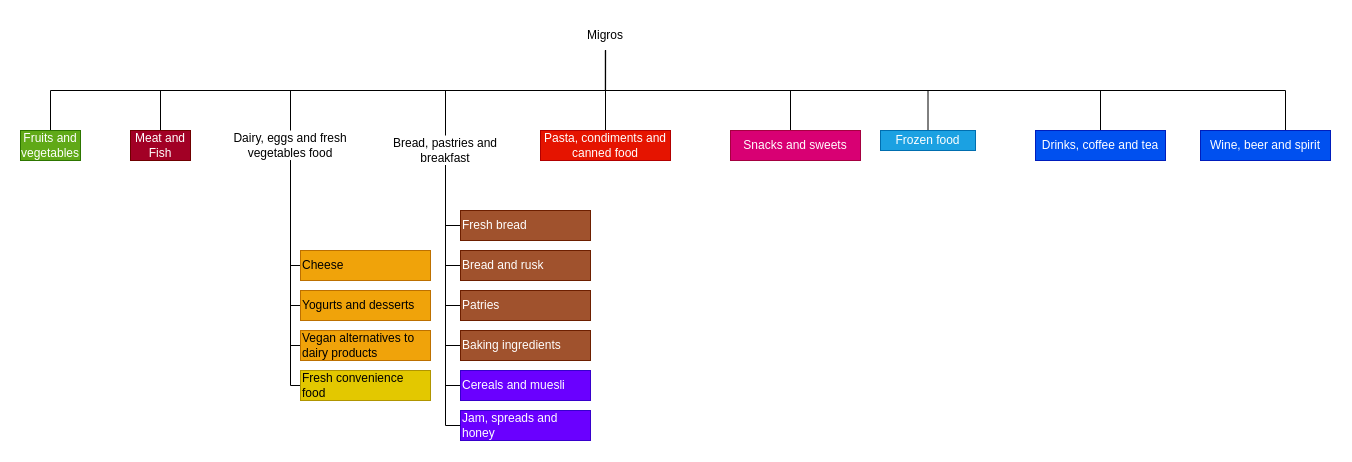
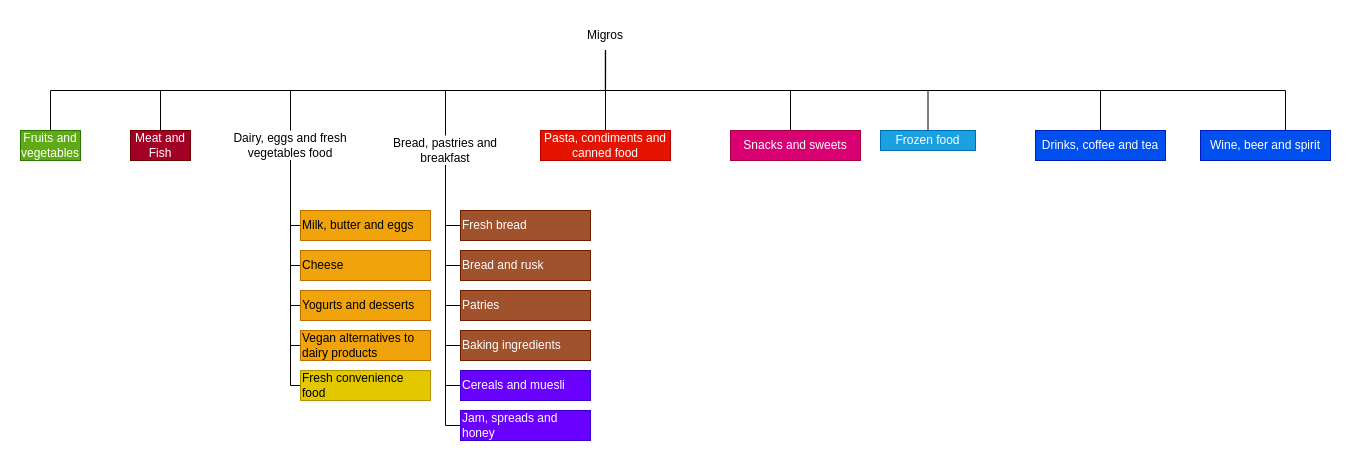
  <mxCell id="0" />
  <mxCell id="1" parent="0" />
  <mxCell id="2" value="&lt;div&gt;Migros&lt;/div&gt;" style="text;html=1;strokeColor=none;fillColor=none;align=center;verticalAlign=middle;whiteSpace=wrap;rounded=0;" parent="1" vertex="1"><mxGeometry x="575" y="20" width="60" height="30" as="geometry" /></mxCell>
  <mxCell id="3" style="rounded=0;orthogonalLoop=1;jettySize=auto;html=1;exitX=0.5;exitY=0;exitDx=0;exitDy=0;entryX=0.5;entryY=1;entryDx=0;entryDy=0;edgeStyle=orthogonalEdgeStyle;endArrow=none;endFill=0;" parent="1" source="4" target="2" edge="1"><mxGeometry relative="1" as="geometry" /></mxCell>
  <mxCell id="4" value="Fruits and vegetables" style="text;html=1;strokeColor=#2D7600;fillColor=#60a917;align=center;verticalAlign=middle;whiteSpace=wrap;rounded=0;fontColor=#ffffff;" parent="1" vertex="1"><mxGeometry x="20" y="130" width="60" height="30" as="geometry" /></mxCell>
  <mxCell id="5" style="edgeStyle=orthogonalEdgeStyle;rounded=0;orthogonalLoop=1;jettySize=auto;html=1;exitX=0.5;exitY=0;exitDx=0;exitDy=0;endArrow=none;endFill=0;entryX=0.5;entryY=1;entryDx=0;entryDy=0;" parent="1" source="6" edge="1"><mxGeometry relative="1" as="geometry"><mxPoint x="160" y="135" as="sourcePoint" /><mxPoint x="605" y="55" as="targetPoint" /><Array as="points"><mxPoint x="160" y="90" /><mxPoint x="605" y="90" /></Array></mxGeometry></mxCell>
  <mxCell id="6" value="&lt;div&gt;Meat and Fish&lt;/div&gt;" style="text;html=1;strokeColor=#6F0000;fillColor=#a20025;align=center;verticalAlign=middle;whiteSpace=wrap;rounded=0;fontColor=#ffffff;" parent="1" vertex="1"><mxGeometry x="130" y="130" width="60" height="30" as="geometry" /></mxCell>
  <mxCell id="7" style="edgeStyle=orthogonalEdgeStyle;rounded=0;orthogonalLoop=1;jettySize=auto;html=1;entryX=0.5;entryY=1;entryDx=0;entryDy=0;endArrow=none;endFill=0;" parent="1" source="8" target="2" edge="1"><mxGeometry relative="1" as="geometry"><Array as="points"><mxPoint x="290" y="90" /><mxPoint x="605" y="90" /></Array></mxGeometry></mxCell>
  <mxCell id="8" value="&lt;div&gt;Dairy, eggs and fresh vegetables food&lt;/div&gt;" style="text;html=1;strokeColor=none;fillColor=none;align=center;verticalAlign=middle;whiteSpace=wrap;rounded=0;" parent="1" vertex="1"><mxGeometry x="225" y="130" width="130" height="30" as="geometry" /></mxCell>
  <mxCell id="9" style="edgeStyle=orthogonalEdgeStyle;rounded=0;orthogonalLoop=1;jettySize=auto;html=1;entryX=0.5;entryY=1;entryDx=0;entryDy=0;endArrow=none;endFill=0;exitX=0.5;exitY=0;exitDx=0;exitDy=0;" parent="1" source="10" target="2" edge="1"><mxGeometry relative="1" as="geometry"><Array as="points"><mxPoint x="445" y="90" /><mxPoint x="605" y="90" /></Array></mxGeometry></mxCell>
  <mxCell id="10" value="&lt;div&gt;Bread, pastries and breakfast&lt;br&gt;&lt;/div&gt;" style="text;html=1;strokeColor=none;fillColor=none;align=center;verticalAlign=middle;whiteSpace=wrap;rounded=0;" parent="1" vertex="1"><mxGeometry x="380" y="135" width="130" height="30" as="geometry" /></mxCell>
  <mxCell id="11" style="edgeStyle=orthogonalEdgeStyle;rounded=0;orthogonalLoop=1;jettySize=auto;html=1;endArrow=none;endFill=0;entryX=0.502;entryY=0.991;entryDx=0;entryDy=0;entryPerimeter=0;" parent="1" source="12" target="2" edge="1"><mxGeometry relative="1" as="geometry"><mxPoint x="610" y="50" as="targetPoint" /></mxGeometry></mxCell>
  <mxCell id="12" value="&lt;div&gt;Pasta, condiments and canned food&lt;/div&gt;" style="text;html=1;strokeColor=#B20000;fillColor=#e51400;align=center;verticalAlign=middle;whiteSpace=wrap;rounded=0;fontColor=#ffffff;" parent="1" vertex="1"><mxGeometry x="540" y="130" width="130" height="30" as="geometry" /></mxCell>
  <mxCell id="13" style="edgeStyle=orthogonalEdgeStyle;rounded=0;orthogonalLoop=1;jettySize=auto;html=1;exitX=0.5;exitY=0;exitDx=0;exitDy=0;endArrow=none;endFill=0;entryX=0.5;entryY=0.987;entryDx=0;entryDy=0;entryPerimeter=0;" parent="1" source="14" target="2" edge="1"><mxGeometry relative="1" as="geometry"><mxPoint x="610" y="50" as="targetPoint" /></mxGeometry></mxCell>
  <mxCell id="14" value="&lt;div&gt;Drinks, coffee and tea&lt;br&gt;&lt;/div&gt;" style="text;html=1;strokeColor=#001DBC;fillColor=#0050ef;align=center;verticalAlign=middle;whiteSpace=wrap;rounded=0;fontColor=#ffffff;" parent="1" vertex="1"><mxGeometry x="1035" y="130" width="130" height="30" as="geometry" /></mxCell>
  <mxCell id="15" style="edgeStyle=orthogonalEdgeStyle;rounded=0;orthogonalLoop=1;jettySize=auto;html=1;exitX=0.5;exitY=0;exitDx=0;exitDy=0;endArrow=none;endFill=0;entryX=0.497;entryY=0.995;entryDx=0;entryDy=0;entryPerimeter=0;" parent="1" source="16" target="2" edge="1"><mxGeometry relative="1" as="geometry"><mxPoint x="610" y="50" as="targetPoint" /><Array as="points"><mxPoint x="945" y="90" /><mxPoint x="605" y="90" /><mxPoint x="605" y="50" /></Array></mxGeometry></mxCell>
  <mxCell id="16" value="&lt;div&gt;Frozen food&lt;/div&gt;" style="text;html=1;strokeColor=#006EAF;fillColor=#1ba1e2;align=center;verticalAlign=middle;whiteSpace=wrap;rounded=0;fontColor=#ffffff;" parent="1" vertex="1"><mxGeometry x="880" y="130" width="95" height="20" as="geometry" /></mxCell>
  <mxCell id="17" style="edgeStyle=orthogonalEdgeStyle;rounded=0;orthogonalLoop=1;jettySize=auto;html=1;entryX=0.501;entryY=0.986;entryDx=0;entryDy=0;endArrow=none;endFill=0;entryPerimeter=0;" parent="1" target="2" edge="1"><mxGeometry relative="1" as="geometry"><mxPoint x="1285" y="130" as="sourcePoint" /><mxPoint x="690" y="35" as="targetPoint" /><Array as="points"><mxPoint x="1285" y="90" /><mxPoint x="605" y="90" /><mxPoint x="605" y="50" /></Array></mxGeometry></mxCell>
  <mxCell id="18" value="Wine, beer and spirit" style="text;html=1;strokeColor=#001DBC;fillColor=#0050ef;align=center;verticalAlign=middle;whiteSpace=wrap;rounded=0;fontColor=#ffffff;" parent="1" vertex="1"><mxGeometry x="1200" y="130" width="130" height="30" as="geometry" /></mxCell>
  <mxCell id="19" style="edgeStyle=orthogonalEdgeStyle;rounded=0;orthogonalLoop=1;jettySize=auto;html=1;exitX=0.5;exitY=0;exitDx=0;exitDy=0;endArrow=none;endFill=0;entryX=0.5;entryY=1;entryDx=0;entryDy=0;" parent="1" target="2" edge="1"><mxGeometry relative="1" as="geometry"><mxPoint x="790" y="140.2" as="sourcePoint" /><mxPoint x="610" y="50.02" as="targetPoint" /><Array as="points"><mxPoint x="790" y="90" /><mxPoint x="605" y="90" /></Array></mxGeometry></mxCell>
  <mxCell id="20" value="&lt;div&gt;Snacks and sweets&lt;/div&gt;" style="text;html=1;strokeColor=#A50040;fillColor=#d80073;align=center;verticalAlign=middle;whiteSpace=wrap;rounded=0;fontColor=#ffffff;" parent="1" vertex="1"><mxGeometry x="730" y="130" width="130" height="30" as="geometry" /></mxCell>
+ <mxCell id="21" style="edgeStyle=orthogonalEdgeStyle;rounded=0;orthogonalLoop=1;jettySize=auto;html=1;exitX=0;exitY=0.5;exitDx=0;exitDy=0;endArrow=none;endFill=0;" parent="1" source="22" target="8" edge="1"><mxGeometry relative="1" as="geometry"><Array as="points"><mxPoint x="290" y="225" /></Array></mxGeometry></mxCell>
+ <mxCell id="22" value="&lt;div&gt;Milk, butter and eggs&lt;/div&gt;" style="text;html=1;strokeColor=#BD7000;fillColor=#f0a30a;align=left;verticalAlign=middle;whiteSpace=wrap;rounded=0;fontColor=#000000;" parent="1" vertex="1"><mxGeometry x="300" y="210" width="130" height="30" as="geometry" /></mxCell>
  <mxCell id="23" style="edgeStyle=orthogonalEdgeStyle;rounded=0;orthogonalLoop=1;jettySize=auto;html=1;exitX=0;exitY=0.5;exitDx=0;exitDy=0;endArrow=none;endFill=0;" parent="1" source="24" target="8" edge="1"><mxGeometry relative="1" as="geometry"><Array as="points"><mxPoint x="290" y="265" /></Array></mxGeometry></mxCell>
  <mxCell id="24" value="&lt;div&gt;Cheese&lt;/div&gt;" style="text;html=1;strokeColor=#BD7000;fillColor=#f0a30a;align=left;verticalAlign=middle;whiteSpace=wrap;rounded=0;fontColor=#000000;" parent="1" vertex="1"><mxGeometry x="300" y="250" width="130" height="30" as="geometry" /></mxCell>
  <mxCell id="25" style="edgeStyle=orthogonalEdgeStyle;rounded=0;orthogonalLoop=1;jettySize=auto;html=1;exitX=0;exitY=0.5;exitDx=0;exitDy=0;endArrow=none;endFill=0;" parent="1" source="26" target="8" edge="1"><mxGeometry relative="1" as="geometry"><Array as="points"><mxPoint x="290" y="305" /></Array></mxGeometry></mxCell>
  <mxCell id="26" value="&lt;div&gt;Yogurts and desserts&lt;br&gt;&lt;/div&gt;" style="text;html=1;strokeColor=#BD7000;fillColor=#f0a30a;align=left;verticalAlign=middle;whiteSpace=wrap;rounded=0;fontColor=#000000;" parent="1" vertex="1"><mxGeometry x="300" y="290" width="130" height="30" as="geometry" /></mxCell>
  <mxCell id="27" style="edgeStyle=orthogonalEdgeStyle;rounded=0;orthogonalLoop=1;jettySize=auto;html=1;exitX=0;exitY=0.5;exitDx=0;exitDy=0;entryX=0.5;entryY=1;entryDx=0;entryDy=0;endArrow=none;endFill=0;" parent="1" source="28" target="8" edge="1"><mxGeometry relative="1" as="geometry"><Array as="points"><mxPoint x="290" y="345" /></Array></mxGeometry></mxCell>
  <mxCell id="28" value="Vegan alternatives to dairy products" style="text;html=1;strokeColor=#BD7000;fillColor=#f0a30a;align=left;verticalAlign=middle;whiteSpace=wrap;rounded=0;fontColor=#000000;" parent="1" vertex="1"><mxGeometry x="300" y="330" width="130" height="30" as="geometry" /></mxCell>
  <mxCell id="29" style="edgeStyle=orthogonalEdgeStyle;rounded=0;orthogonalLoop=1;jettySize=auto;html=1;exitX=0;exitY=0.5;exitDx=0;exitDy=0;endArrow=none;endFill=0;" parent="1" source="30" edge="1"><mxGeometry relative="1" as="geometry"><mxPoint x="290" y="160" as="targetPoint" /><mxPoint x="310" y="390" as="sourcePoint" /><Array as="points"><mxPoint x="290" y="385" /></Array></mxGeometry></mxCell>
  <mxCell id="30" value="Fresh convenience food" style="text;html=1;strokeColor=#B09500;fillColor=#e3c800;align=left;verticalAlign=middle;whiteSpace=wrap;rounded=0;fontColor=#000000;" parent="1" vertex="1"><mxGeometry x="300" y="370" width="130" height="30" as="geometry" /></mxCell>
  <mxCell id="31" style="edgeStyle=orthogonalEdgeStyle;rounded=0;orthogonalLoop=1;jettySize=auto;html=1;exitX=0;exitY=0.5;exitDx=0;exitDy=0;endArrow=none;endFill=0;" parent="1" source="32" target="10" edge="1"><mxGeometry relative="1" as="geometry"><Array as="points"><mxPoint x="445" y="225" /></Array></mxGeometry></mxCell>
  <mxCell id="32" value="Fresh bread" style="text;html=1;strokeColor=#6D1F00;fillColor=#a0522d;align=left;verticalAlign=middle;whiteSpace=wrap;rounded=0;fontColor=#ffffff;" parent="1" vertex="1"><mxGeometry x="460" y="210" width="130" height="30" as="geometry" /></mxCell>
  <mxCell id="33" style="edgeStyle=orthogonalEdgeStyle;rounded=0;orthogonalLoop=1;jettySize=auto;html=1;exitX=0;exitY=0.5;exitDx=0;exitDy=0;endArrow=none;endFill=0;" parent="1" source="34" target="10" edge="1"><mxGeometry relative="1" as="geometry"><Array as="points"><mxPoint x="445" y="265" /></Array></mxGeometry></mxCell>
  <mxCell id="34" value="&lt;div&gt;Bread and rusk&lt;br&gt;&lt;/div&gt;" style="text;html=1;strokeColor=#6D1F00;fillColor=#a0522d;align=left;verticalAlign=middle;whiteSpace=wrap;rounded=0;fontColor=#ffffff;" parent="1" vertex="1"><mxGeometry x="460" y="250" width="130" height="30" as="geometry" /></mxCell>
  <mxCell id="35" style="edgeStyle=orthogonalEdgeStyle;rounded=0;orthogonalLoop=1;jettySize=auto;html=1;exitX=0;exitY=0.5;exitDx=0;exitDy=0;endArrow=none;endFill=0;" parent="1" source="36" target="10" edge="1"><mxGeometry relative="1" as="geometry"><Array as="points"><mxPoint x="445" y="305" /></Array></mxGeometry></mxCell>
  <mxCell id="36" value="&lt;div&gt;Patries&lt;/div&gt;" style="text;html=1;strokeColor=#6D1F00;fillColor=#a0522d;align=left;verticalAlign=middle;whiteSpace=wrap;rounded=0;fontColor=#ffffff;" parent="1" vertex="1"><mxGeometry x="460" y="290" width="130" height="30" as="geometry" /></mxCell>
  <mxCell id="37" style="edgeStyle=orthogonalEdgeStyle;rounded=0;orthogonalLoop=1;jettySize=auto;html=1;exitX=0;exitY=0.5;exitDx=0;exitDy=0;entryX=0.5;entryY=1;entryDx=0;entryDy=0;endArrow=none;endFill=0;" parent="1" source="38" target="10" edge="1"><mxGeometry relative="1" as="geometry"><Array as="points"><mxPoint x="445" y="345" /></Array></mxGeometry></mxCell>
  <mxCell id="38" value="Baking ingredients" style="text;html=1;strokeColor=#6D1F00;fillColor=#a0522d;align=left;verticalAlign=middle;whiteSpace=wrap;rounded=0;fontColor=#ffffff;" parent="1" vertex="1"><mxGeometry x="460" y="330" width="130" height="30" as="geometry" /></mxCell>
  <mxCell id="39" style="edgeStyle=orthogonalEdgeStyle;rounded=0;orthogonalLoop=1;jettySize=auto;html=1;exitX=0;exitY=0.5;exitDx=0;exitDy=0;endArrow=none;endFill=0;" parent="1" source="40" target="10" edge="1"><mxGeometry relative="1" as="geometry"><Array as="points"><mxPoint x="445" y="385" /></Array></mxGeometry></mxCell>
  <mxCell id="40" value="Cereals and muesli" style="text;html=1;strokeColor=#3700CC;fillColor=#6a00ff;align=left;verticalAlign=middle;whiteSpace=wrap;rounded=0;fontColor=#ffffff;" parent="1" vertex="1"><mxGeometry x="460" y="370" width="130" height="30" as="geometry" /></mxCell>
  <mxCell id="41" style="edgeStyle=orthogonalEdgeStyle;rounded=0;orthogonalLoop=1;jettySize=auto;html=1;exitX=0;exitY=0.5;exitDx=0;exitDy=0;endArrow=none;endFill=0;" parent="1" source="42" target="10" edge="1"><mxGeometry relative="1" as="geometry"><Array as="points"><mxPoint x="445" y="425" /></Array></mxGeometry></mxCell>
  <mxCell id="42" value="Jam, spreads and honey" style="text;html=1;strokeColor=#3700CC;fillColor=#6a00ff;align=left;verticalAlign=middle;whiteSpace=wrap;rounded=0;fontColor=#ffffff;" parent="1" vertex="1"><mxGeometry x="460" y="410" width="130" height="30" as="geometry" /></mxCell>
